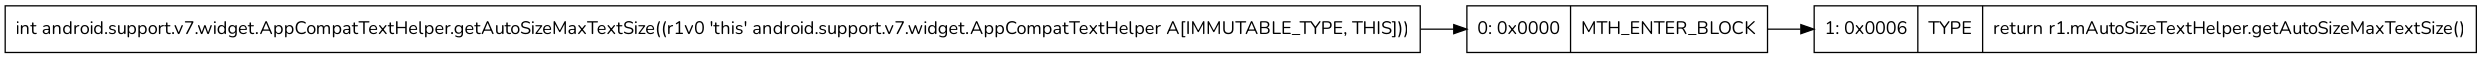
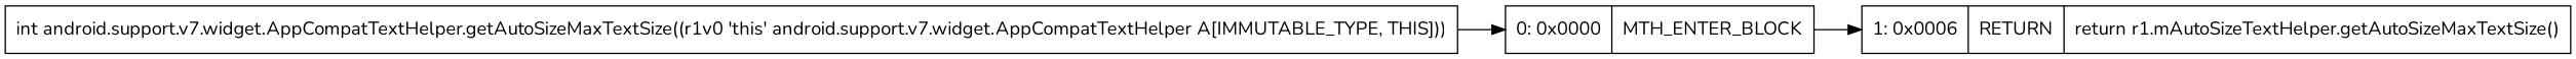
  digraph {
    rankdir=LR
    fontname=Nunito
    node [shape=record fontname=Nunito]
    edge [fontname=Nunito]
    n1 [label="{0\:\ 0x0000|MTH_ENTER_BLOCK\l}"]
-   n2 [label="{1\:\ 0x0006|TYPE\l|return r1.mAutoSizeTextHelper.getAutoSizeMaxTextSize()\l}"]
+   n2 [label="{1\:\ 0x0006|RETURN\l|return r1.mAutoSizeTextHelper.getAutoSizeMaxTextSize()\l}"]
    n3 [label="{int android.support.v7.widget.AppCompatTextHelper.getAutoSizeMaxTextSize((r1v0 'this' android.support.v7.widget.AppCompatTextHelper A[IMMUTABLE_TYPE, THIS])) }"]
    n1 -> n2
    n3 -> n1
  }
